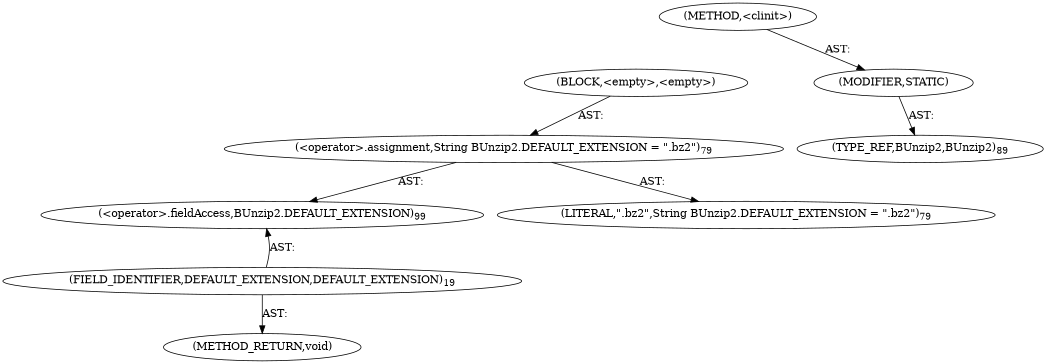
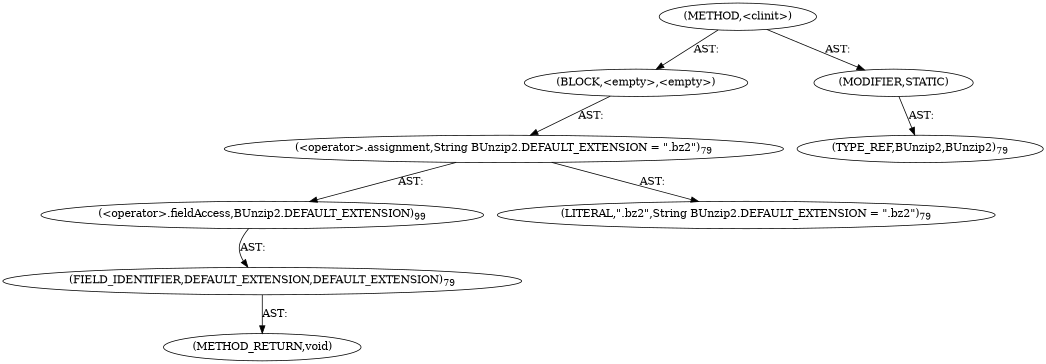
  digraph {
    n1 [label=<(METHOD,&lt;clinit&gt;)>]
    n2 [label=<(BLOCK,&lt;empty&gt;,&lt;empty&gt;)>]
    n3 [label=<(MODIFIER,STATIC)>]
    n4 [label=<(&lt;operator&gt;.assignment,String BUnzip2.DEFAULT_EXTENSION = &quot;.bz2&quot;)<SUB>79</SUB>>]
-   n5 [label=<(TYPE_REF,BUnzip2,BUnzip2)<SUB>89</SUB>>]
+   n5 [label=<(TYPE_REF,BUnzip2,BUnzip2)<SUB>79</SUB>>]
    n6 [label=<(METHOD_RETURN,void)>]
    n7 [label=<(&lt;operator&gt;.fieldAccess,BUnzip2.DEFAULT_EXTENSION)<SUB>99</SUB>>]
    n8 [label=<(LITERAL,&quot;.bz2&quot;,String BUnzip2.DEFAULT_EXTENSION = &quot;.bz2&quot;)<SUB>79</SUB>>]
-   n9 [label=<(FIELD_IDENTIFIER,DEFAULT_EXTENSION,DEFAULT_EXTENSION)<SUB>19</SUB>>]
+   n9 [label=<(FIELD_IDENTIFIER,DEFAULT_EXTENSION,DEFAULT_EXTENSION)<SUB>79</SUB>>]
+   n1 -> n2 [label="AST: "]
    n1 -> n3 [label="AST: "]
    n2 -> n4 [label="AST: "]
    n3 -> n5 [label="AST: "]
    n4 -> n7 [label="AST: "]
    n4 -> n8 [label="AST: "]
-   n9 -> n7 [label="AST: "]
+   n7 -> n9 [label="AST: "]
    n9 -> n6 [label="AST: "]
  }
